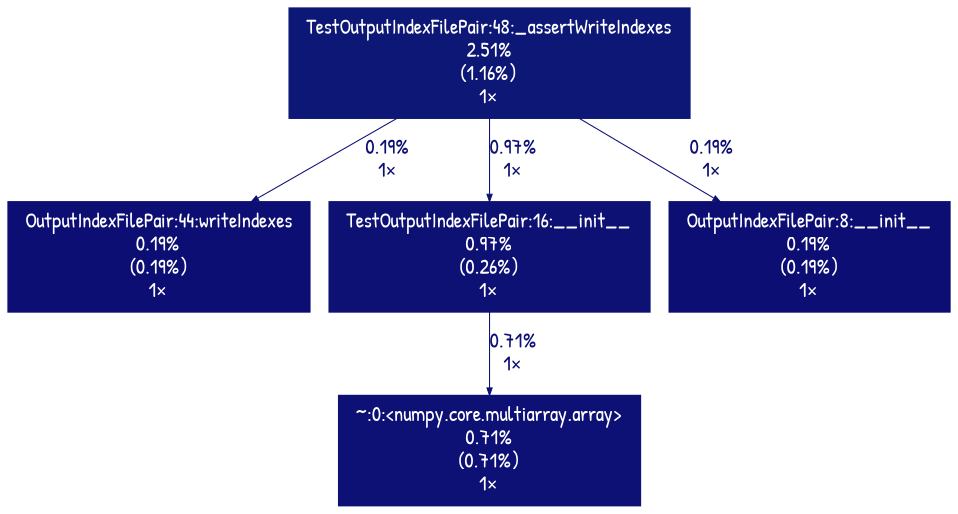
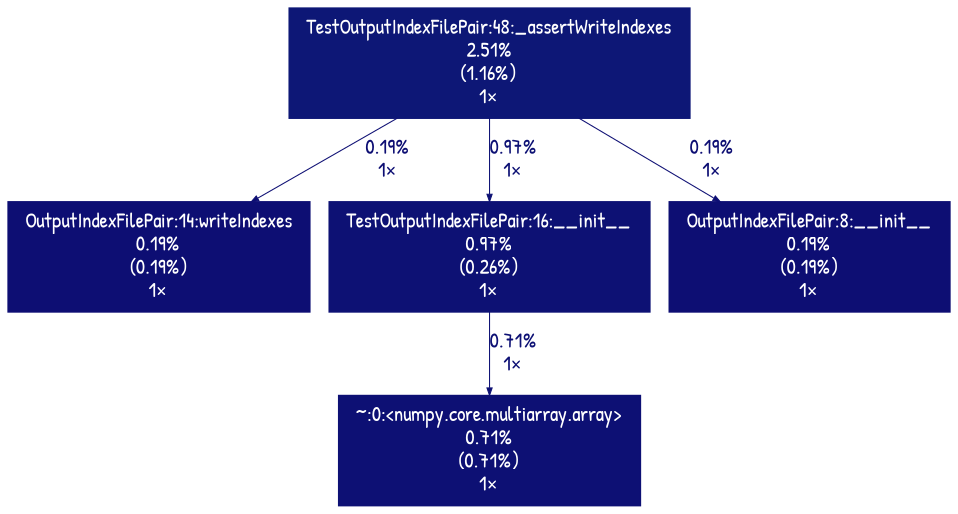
  digraph {
    fontname="Patrick Hand"
    nodesep=0.125
    ranksep=0.25
    node [color="#0d0e73" fontcolor="#ffffff" fontname="Patrick Hand" fontsize=10.00 shape=box style=filled]
    edge [arrowsize=0.35 color="#0d0e73" fontcolor="#0d0e73" fontname="Patrick Hand" fontsize=10.00 labeldistance=0.50 penwidth=0.50 style=bold]
-   n1 [height=0 label="OutputIndexFilePair:44:writeIndexes\n0.19%\n(0.19%)\n1×" width=0]
+   n1 [height=0 label="OutputIndexFilePair:14:writeIndexes\n0.19%\n(0.19%)\n1×" width=0]
    n2 [color="#0d1776" height=0 label="TestOutputIndexFilePair:48:_assertWriteIndexes\n2.51%\n(1.16%)\n1×" width=0]
    n3 [color="#0d1174" height=0 label="TestOutputIndexFilePair:16:__init__\n0.97%\n(0.26%)\n1×" width=0]
    n4 [height=0 label="OutputIndexFilePair:8:__init__\n0.19%\n(0.19%)\n1×" width=0]
    n5 [color="#0d1074" height=0 label="~:0:<numpy.core.multiarray.array>\n0.71%\n(0.71%)\n1×" width=0]
    n2 -> n1 [label="0.19%\n1×"]
    n2 -> n3 [color="#0d1174" fontcolor="#0d1174" label="0.97%\n1×" style=solid]
    n2 -> n4 [label="0.19%\n1×" style=solid]
    n3 -> n5 [color="#0d1074" fontcolor="#0d1074" label="0.71%\n1×"]
  }
